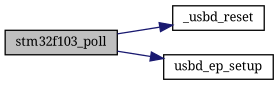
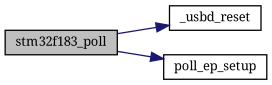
  digraph {
    fontname="Noto Serif"
    rankdir=LR
    node [color=black fillcolor=white fontname="Noto Serif" fontsize=10 shape=record style=filled]
    edge [color=midnightblue fontname="Noto Serif" fontsize=10 labelfontname=Helvetica labelfontsize=10 style=solid]
-   n1 [fillcolor=grey75 fontcolor=black height=0.2 label=stm32f103_poll width=0.4]
+   n1 [fillcolor=grey75 fontcolor=black height=0.2 label=stm32f183_poll width=0.4]
    n2 [height=0.2 label=_usbd_reset width=0.4]
-   n3 [height=0.2 label=usbd_ep_setup width=0.4]
+   n3 [height=0.2 label=poll_ep_setup width=0.4]
    n1 -> n2
    n1 -> n3
  }
